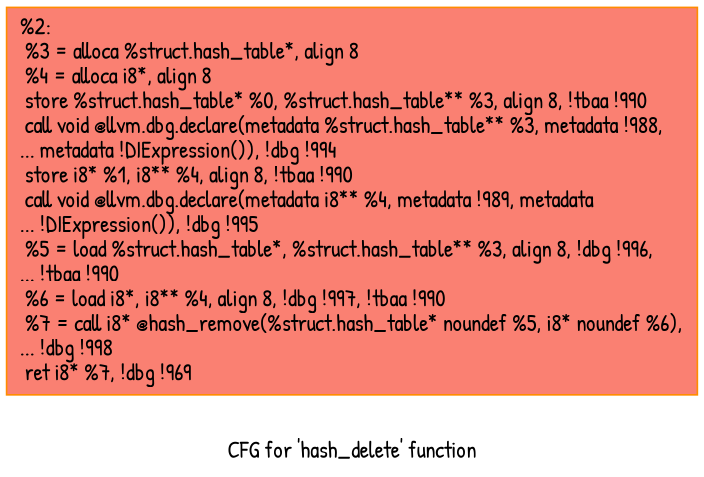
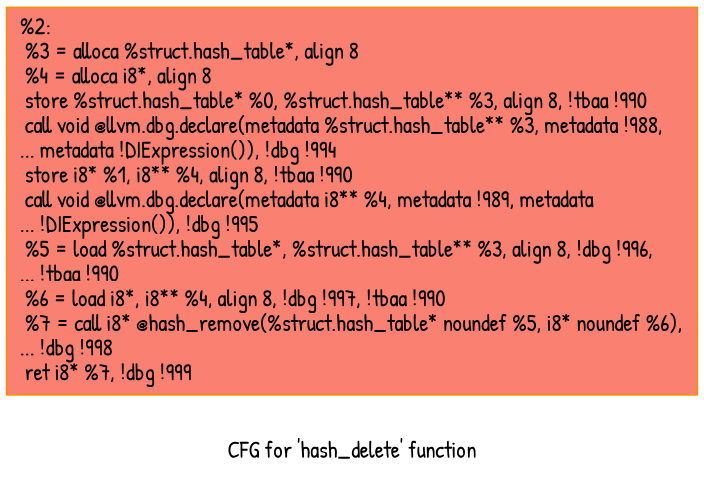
  digraph {
    label="CFG for 'hash_delete' function"
    fontname="Patrick Hand"
-   n1 [color=darkorange fillcolor=salmon label="{%2:\l  %3 = alloca %struct.hash_table*, align 8\l  %4 = alloca i8*, align 8\l  store %struct.hash_table* %0, %struct.hash_table** %3, align 8, !tbaa !990\l  call void @llvm.dbg.declare(metadata %struct.hash_table** %3, metadata !988,\l... metadata !DIExpression()), !dbg !994\l  store i8* %1, i8** %4, align 8, !tbaa !990\l  call void @llvm.dbg.declare(metadata i8** %4, metadata !989, metadata\l... !DIExpression()), !dbg !995\l  %5 = load %struct.hash_table*, %struct.hash_table** %3, align 8, !dbg !996,\l... !tbaa !990\l  %6 = load i8*, i8** %4, align 8, !dbg !997, !tbaa !990\l  %7 = call i8* @hash_remove(%struct.hash_table* noundef %5, i8* noundef %6),\l... !dbg !998\l  ret i8* %7, !dbg !969\l}" shape=record style=filled fontname="Patrick Hand"]
+   n1 [color=darkorange fillcolor=salmon label="{%2:\l  %3 = alloca %struct.hash_table*, align 8\l  %4 = alloca i8*, align 8\l  store %struct.hash_table* %0, %struct.hash_table** %3, align 8, !tbaa !990\l  call void @llvm.dbg.declare(metadata %struct.hash_table** %3, metadata !988,\l... metadata !DIExpression()), !dbg !994\l  store i8* %1, i8** %4, align 8, !tbaa !990\l  call void @llvm.dbg.declare(metadata i8** %4, metadata !989, metadata\l... !DIExpression()), !dbg !995\l  %5 = load %struct.hash_table*, %struct.hash_table** %3, align 8, !dbg !996,\l... !tbaa !990\l  %6 = load i8*, i8** %4, align 8, !dbg !997, !tbaa !990\l  %7 = call i8* @hash_remove(%struct.hash_table* noundef %5, i8* noundef %6),\l... !dbg !998\l  ret i8* %7, !dbg !999\l}" shape=record style=filled fontname="Patrick Hand"]
  }
